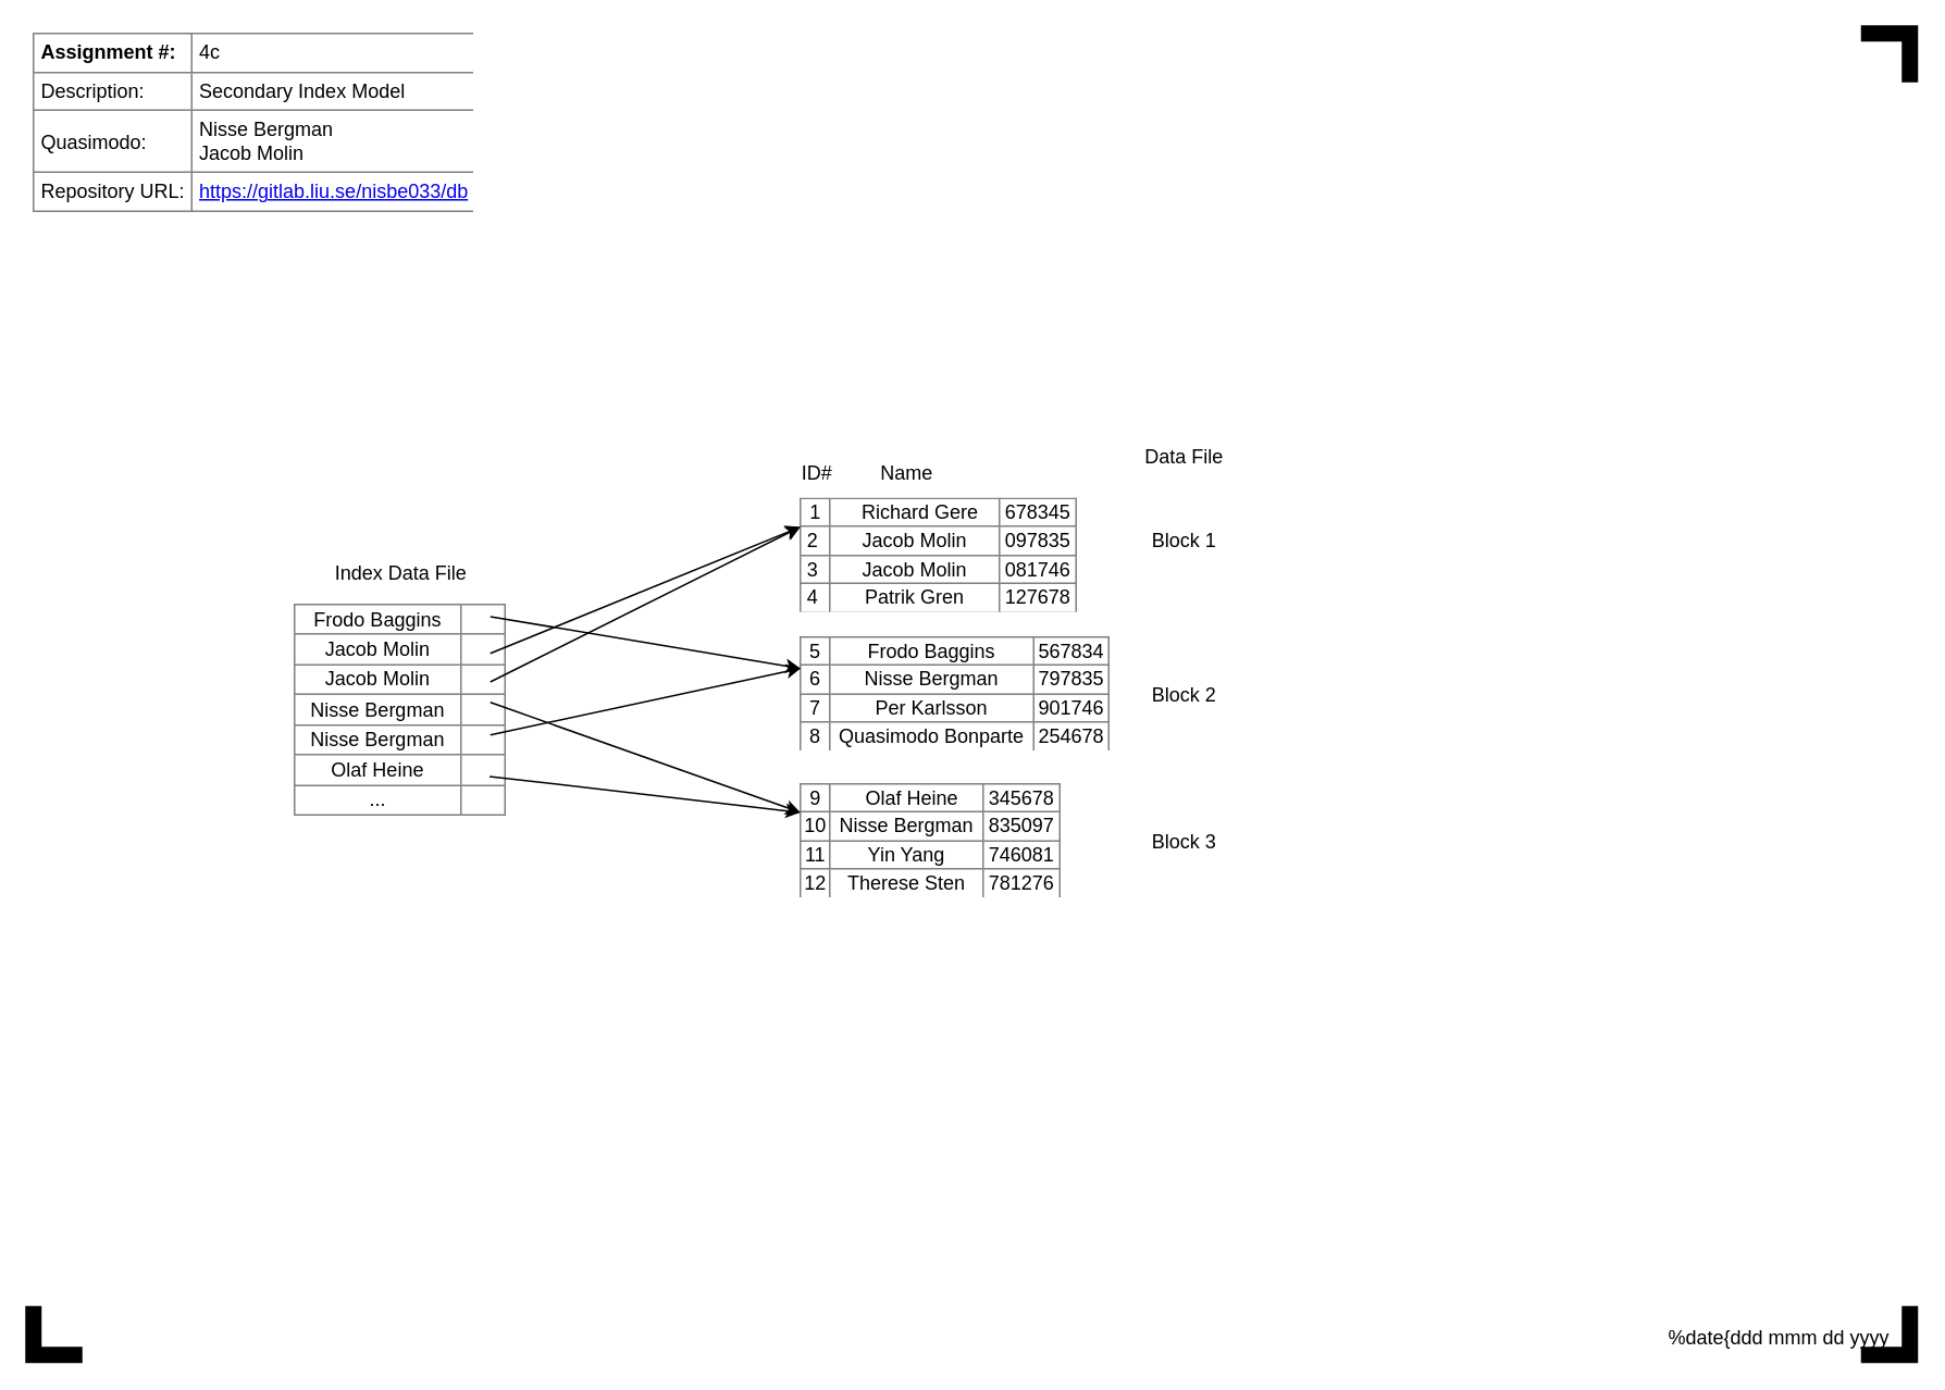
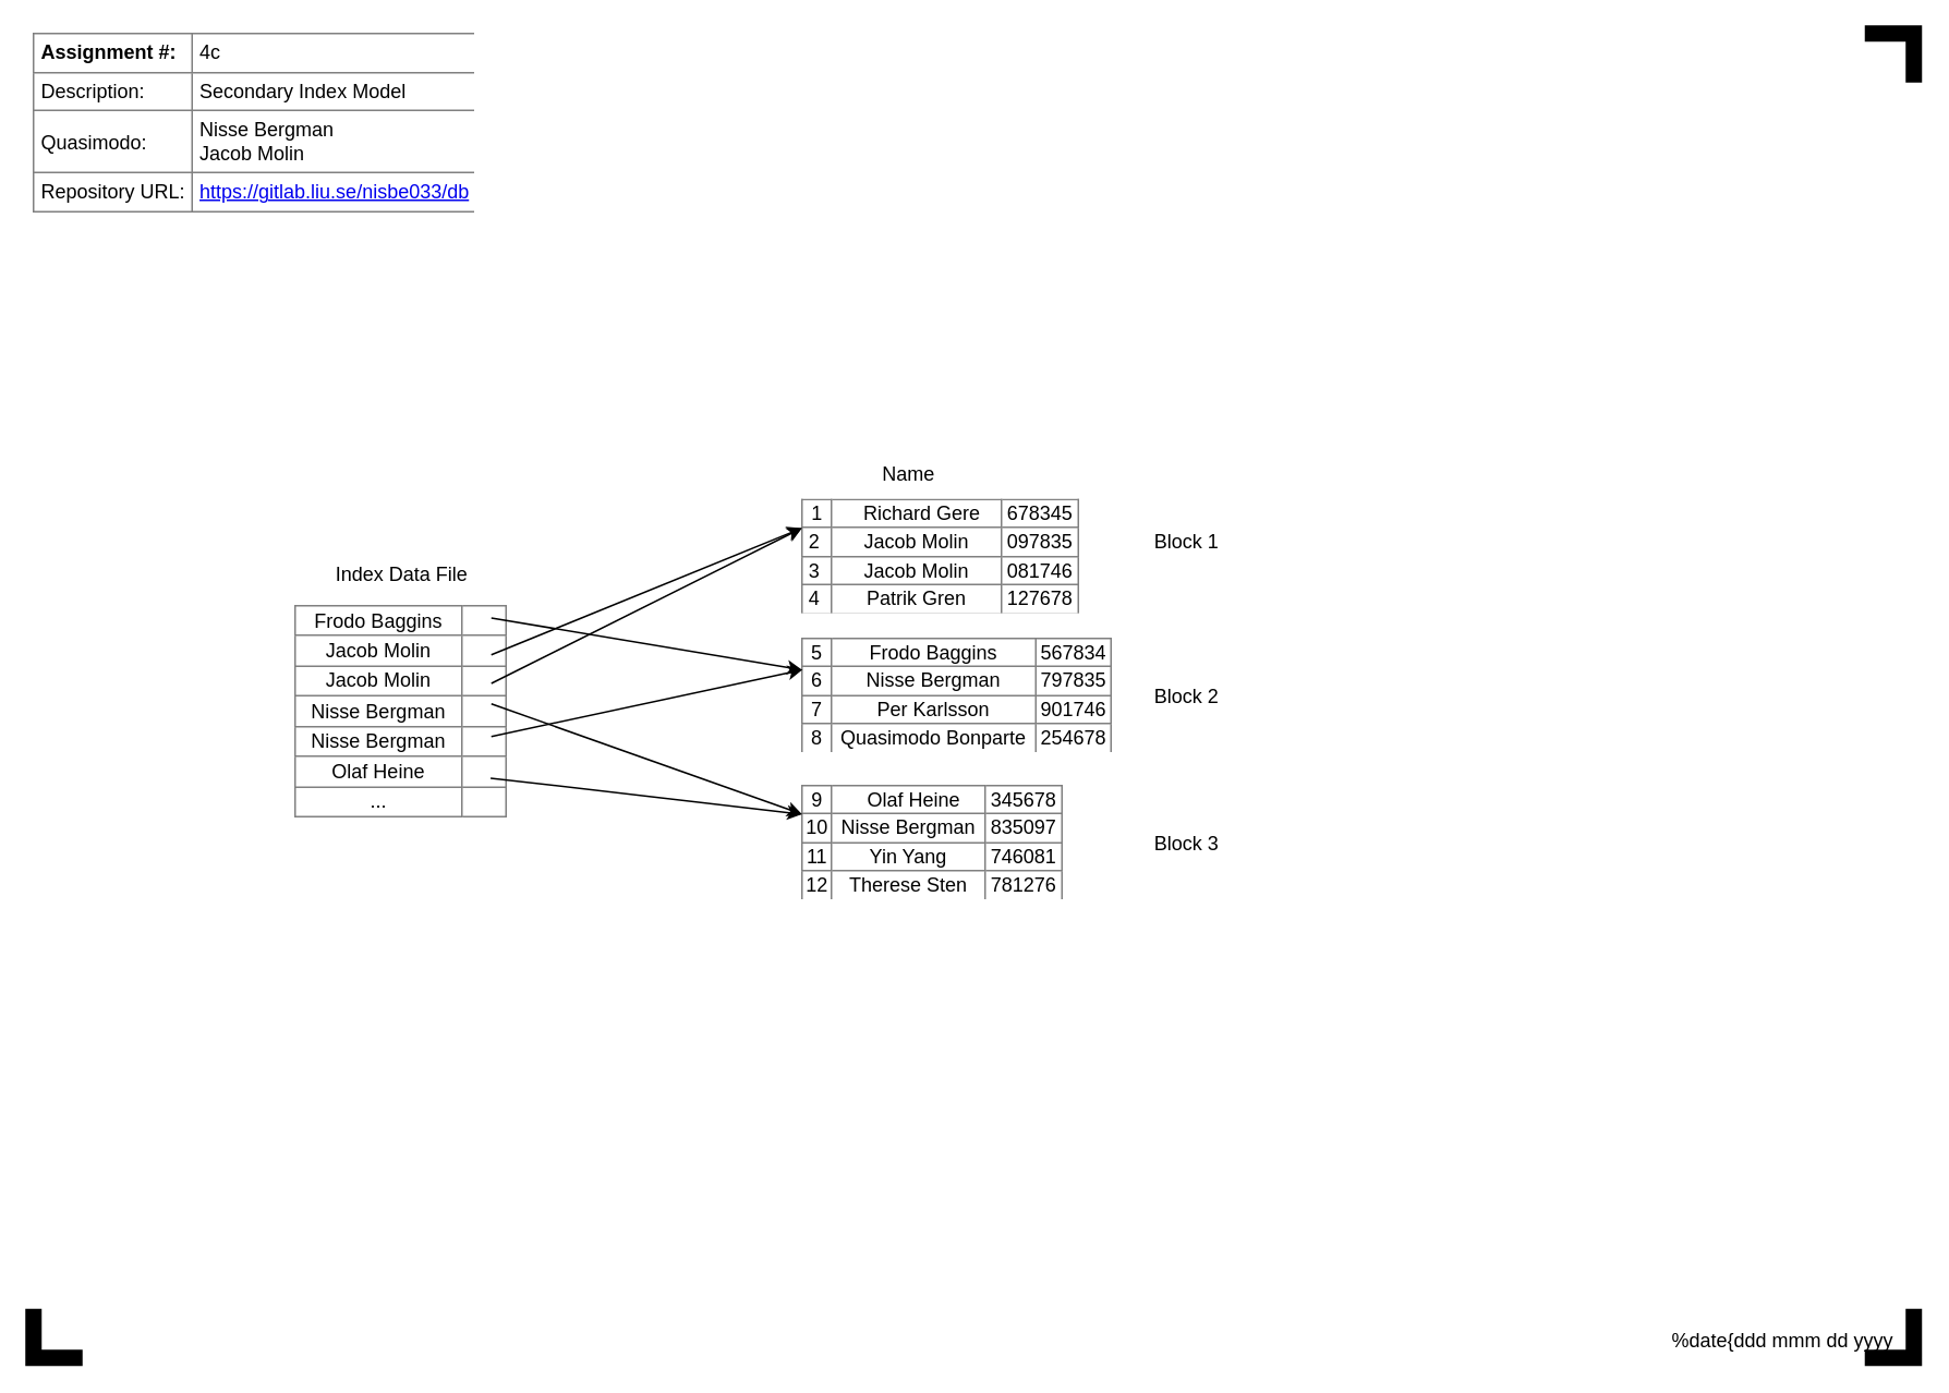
  <mxCell id="0" />
  <mxCell id="1" parent="0" />
  <mxCell id="2" value="%date{ddd mmm dd yyyy HH:MM:ss}%" style="text;html=1;align=center;verticalAlign=middle;whiteSpace=wrap;overflow=hidden;movable=0;resizable=0;rotatable=0;deletable=0;editable=0;connectable=0;" parent="1" vertex="1"><mxGeometry x="1010" y="810" width="160" height="20" as="geometry" /></mxCell>
  <mxCell id="3" value="" style="shape=filledEdge;rounded=0;fixDash=1;endArrow=none;strokeWidth=10;edgeStyle=orthogonalEdgeStyle;" parent="1" edge="1"><mxGeometry width="60" height="40" relative="1" as="geometry"><mxPoint x="20" y="800" as="sourcePoint" /><mxPoint x="50" y="830" as="targetPoint" /><Array as="points"><mxPoint x="20" y="830" /></Array></mxGeometry></mxCell>
  <mxCell id="4" value="" style="shape=filledEdge;rounded=0;fixDash=1;endArrow=none;strokeWidth=10;edgeStyle=orthogonalEdgeStyle;" parent="1" edge="1"><mxGeometry width="60" height="40" relative="1" as="geometry"><mxPoint x="1140" y="20" as="sourcePoint" /><mxPoint x="1170" y="50" as="targetPoint" /><Array as="points"><mxPoint x="1170" y="20" /></Array></mxGeometry></mxCell>
  <mxCell id="5" value="" style="shape=filledEdge;rounded=0;fixDash=1;endArrow=none;strokeWidth=10;edgeStyle=orthogonalEdgeStyle;" parent="1" edge="1"><mxGeometry width="60" height="40" relative="1" as="geometry"><mxPoint x="1139.99" y="830" as="sourcePoint" /><mxPoint x="1169.99" y="800" as="targetPoint" /><Array as="points"><mxPoint x="1169.99" y="830" /></Array></mxGeometry></mxCell>
  <mxCell id="6" value="&lt;table border=&quot;1&quot; width=&quot;100%&quot; cellpadding=&quot;4&quot; style=&quot;width: 100% ; height: 100% ; border-collapse: collapse&quot;&gt;&lt;tbody&gt;&lt;tr&gt;&lt;th&gt;Assignment #:&lt;/th&gt;&lt;td&gt;4c&lt;br&gt;&lt;/td&gt;&lt;/tr&gt;&lt;tr&gt;&lt;td&gt;Description:&lt;/td&gt;&lt;td&gt;Secondary Index Model&lt;/td&gt;&lt;/tr&gt;&lt;tr&gt;&lt;td&gt;Quasimodo:&lt;/td&gt;&lt;td&gt;Nisse Bergman&lt;br&gt;Jacob Molin&lt;/td&gt;&lt;/tr&gt;&lt;tr&gt;&lt;td&gt;Repository URL:&lt;/td&gt;&lt;td&gt;&lt;a href=&quot;https://gitlab.liu.se/alial32/db&quot;&gt;https://gitlab.liu.se/nisbe033/db&lt;/a&gt;&lt;/td&gt;&lt;/tr&gt;&lt;/tbody&gt;&lt;/table&gt;" style="text;html=1;strokeColor=none;fillColor=none;overflow=fill;" parent="1" vertex="1"><mxGeometry x="20" y="20" width="270" height="110" as="geometry" /></mxCell>
  <mxCell id="7" value="&lt;table border=&quot;1&quot; width=&quot;100%&quot; style=&quot;width: 100% ; height: 100% ; border-collapse: collapse&quot;&gt;&lt;tbody&gt;&lt;tr&gt;&lt;td style=&quot;text-align: center&quot;&gt;Frodo Baggins&lt;/td&gt;&lt;td style=&quot;text-align: center&quot;&gt;&amp;nbsp; &amp;nbsp; &amp;nbsp;&amp;nbsp;&lt;/td&gt;&lt;/tr&gt;&lt;tr&gt;&lt;td style=&quot;text-align: center&quot;&gt;Jacob Molin&lt;/td&gt;&lt;td style=&quot;text-align: center&quot;&gt;&lt;br&gt;&lt;/td&gt;&lt;/tr&gt;&lt;tr&gt;&lt;td style=&quot;text-align: center&quot;&gt;Jacob Molin&lt;br&gt;&lt;/td&gt;&lt;td style=&quot;text-align: center&quot;&gt;&lt;br&gt;&lt;/td&gt;&lt;/tr&gt;&lt;tr&gt;&lt;td style=&quot;text-align: center&quot;&gt;Nisse Bergman&lt;br&gt;&lt;/td&gt;&lt;td style=&quot;text-align: center&quot;&gt;&lt;br&gt;&lt;/td&gt;&lt;/tr&gt;&lt;tr&gt;&lt;td style=&quot;text-align: center&quot;&gt;Nisse Bergman&lt;br&gt;&lt;/td&gt;&lt;td style=&quot;text-align: center&quot;&gt;&lt;br&gt;&lt;/td&gt;&lt;/tr&gt;&lt;tr&gt;&lt;td style=&quot;text-align: center&quot;&gt;Olaf Heine&lt;/td&gt;&lt;td style=&quot;text-align: center&quot;&gt;&lt;br&gt;&lt;/td&gt;&lt;/tr&gt;&lt;tr&gt;&lt;td style=&quot;text-align: center&quot;&gt;...&lt;/td&gt;&lt;td&gt;&lt;br&gt;&lt;/td&gt;&lt;/tr&gt;&lt;/tbody&gt;&lt;/table&gt;" style="text;html=1;strokeColor=none;overflow=fill;recursiveResize=1;autosize=1;" parent="1" vertex="1"><mxGeometry x="180" y="370" width="130" height="130" as="geometry" /></mxCell>
  <mxCell id="8" style="edgeStyle=orthogonalEdgeStyle;rounded=0;orthogonalLoop=1;jettySize=auto;html=1;exitX=0.25;exitY=1;exitDx=0;exitDy=0;entryX=0.177;entryY=1.025;entryDx=0;entryDy=0;entryPerimeter=0;" parent="1" edge="1"><mxGeometry relative="1" as="geometry"><Array as="points"><mxPoint x="838" y="730" /><mxPoint x="700" y="730" /><mxPoint x="700" y="230" /><mxPoint x="809" y="230" /></Array><mxPoint x="808.94" y="191" as="targetPoint" /></mxGeometry></mxCell>
  <mxCell id="9" value="&lt;table border=&quot;1&quot; width=&quot;100%&quot; style=&quot;width: 100% ; height: 100% ; border-collapse: collapse&quot;&gt;&lt;tbody&gt;&lt;tr&gt;&lt;td style=&quot;text-align: center&quot;&gt;&amp;nbsp;1&amp;nbsp;&lt;/td&gt;&lt;td style=&quot;text-align: center&quot;&gt;&amp;nbsp; &amp;nbsp; Richard Gere&amp;nbsp;&amp;nbsp;&lt;br&gt;&lt;/td&gt;&lt;td style=&quot;text-align: center&quot;&gt;678345&lt;/td&gt;&lt;/tr&gt;&lt;tr&gt;&lt;td style=&quot;text-align: center&quot;&gt;2&amp;nbsp;&lt;/td&gt;&lt;td style=&quot;text-align: center&quot;&gt;Jacob Molin&lt;/td&gt;&lt;td style=&quot;text-align: center&quot;&gt;097835&lt;/td&gt;&lt;/tr&gt;&lt;tr&gt;&lt;td style=&quot;text-align: center&quot;&gt;3&amp;nbsp;&lt;/td&gt;&lt;td style=&quot;text-align: center&quot;&gt;Jacob Molin&lt;/td&gt;&lt;td style=&quot;text-align: center&quot;&gt;081746&lt;/td&gt;&lt;/tr&gt;&lt;tr&gt;&lt;td style=&quot;text-align: center&quot;&gt;4&amp;nbsp;&lt;/td&gt;&lt;td style=&quot;text-align: center&quot;&gt;Patrik Gren&lt;/td&gt;&lt;td style=&quot;text-align: center&quot;&gt;127678&lt;/td&gt;&lt;/tr&gt;&lt;/tbody&gt;&lt;/table&gt;" style="text;html=1;strokeColor=none;overflow=fill;recursiveResize=1;autosize=1;" vertex="1" parent="1"><mxGeometry x="490" y="305" width="170" height="70" as="geometry" /></mxCell>
  <mxCell id="10" value="&lt;table border=&quot;1&quot; width=&quot;100%&quot; style=&quot;width: 100% ; height: 100% ; border-collapse: collapse&quot;&gt;&lt;tbody&gt;&lt;tr&gt;&lt;td style=&quot;text-align: center&quot;&gt;&amp;nbsp;5&amp;nbsp;&lt;/td&gt;&lt;td style=&quot;text-align: center&quot;&gt;Frodo Baggins&lt;/td&gt;&lt;td style=&quot;text-align: center&quot;&gt;567834&lt;/td&gt;&lt;/tr&gt;&lt;tr&gt;&lt;td style=&quot;text-align: center&quot;&gt;6&lt;/td&gt;&lt;td style=&quot;text-align: center&quot;&gt;Nisse Bergman&lt;/td&gt;&lt;td style=&quot;text-align: center&quot;&gt;797835&lt;/td&gt;&lt;/tr&gt;&lt;tr&gt;&lt;td style=&quot;text-align: center&quot;&gt;7&lt;/td&gt;&lt;td style=&quot;text-align: center&quot;&gt;Per Karlsson&lt;/td&gt;&lt;td style=&quot;text-align: center&quot;&gt;901746&lt;/td&gt;&lt;/tr&gt;&lt;tr&gt;&lt;td style=&quot;text-align: center&quot;&gt;8&lt;/td&gt;&lt;td style=&quot;text-align: center&quot;&gt;Quasimodo Bonparte&lt;/td&gt;&lt;td style=&quot;text-align: center&quot;&gt;254678&lt;/td&gt;&lt;/tr&gt;&lt;/tbody&gt;&lt;/table&gt;" style="text;html=1;strokeColor=none;overflow=fill;recursiveResize=1;autosize=1;" vertex="1" parent="1"><mxGeometry x="490" y="390" width="190" height="70" as="geometry" /></mxCell>
  <mxCell id="11" value="&lt;table border=&quot;1&quot; width=&quot;100%&quot; style=&quot;width: 100% ; height: 100% ; border-collapse: collapse&quot;&gt;&lt;tbody&gt;&lt;tr&gt;&lt;td style=&quot;text-align: center&quot;&gt;9&lt;/td&gt;&lt;td style=&quot;text-align: center&quot;&gt;&amp;nbsp; &amp;nbsp; Olaf Heine&amp;nbsp;&amp;nbsp;&lt;br&gt;&lt;/td&gt;&lt;td style=&quot;text-align: center&quot;&gt;345678&lt;/td&gt;&lt;/tr&gt;&lt;tr&gt;&lt;td style=&quot;text-align: center&quot;&gt;10&lt;/td&gt;&lt;td style=&quot;text-align: center&quot;&gt;Nisse Bergman&lt;/td&gt;&lt;td style=&quot;text-align: center&quot;&gt;835097&lt;/td&gt;&lt;/tr&gt;&lt;tr&gt;&lt;td style=&quot;text-align: center&quot;&gt;11&lt;/td&gt;&lt;td style=&quot;text-align: center&quot;&gt;Yin Yang&lt;/td&gt;&lt;td style=&quot;text-align: center&quot;&gt;746081&lt;/td&gt;&lt;/tr&gt;&lt;tr&gt;&lt;td style=&quot;text-align: center&quot;&gt;12&lt;/td&gt;&lt;td style=&quot;text-align: center&quot;&gt;Therese Sten&lt;/td&gt;&lt;td style=&quot;text-align: center&quot;&gt;781276&lt;/td&gt;&lt;/tr&gt;&lt;/tbody&gt;&lt;/table&gt;" style="text;html=1;strokeColor=none;overflow=fill;recursiveResize=1;autosize=1;" vertex="1" parent="1"><mxGeometry x="490" y="480" width="160" height="70" as="geometry" /></mxCell>
  <mxCell id="12" style="rounded=0;orthogonalLoop=1;jettySize=auto;html=1;exitX=1;exitY=0;exitDx=0;exitDy=0;entryX=0;entryY=0.25;entryDx=0;entryDy=0;" edge="1" parent="1" target="9"><mxGeometry relative="1" as="geometry"><mxPoint x="480" y="442.5" as="targetPoint" /><mxPoint x="300" y="400" as="sourcePoint" /></mxGeometry></mxCell>
  <mxCell id="13" style="rounded=0;orthogonalLoop=1;jettySize=auto;html=1;exitX=1;exitY=0;exitDx=0;exitDy=0;entryX=0;entryY=0.25;entryDx=0;entryDy=0;" edge="1" parent="1" target="9"><mxGeometry relative="1" as="geometry"><mxPoint x="490" y="310" as="targetPoint" /><mxPoint x="300" y="417.5" as="sourcePoint" /></mxGeometry></mxCell>
  <mxCell id="14" style="rounded=0;orthogonalLoop=1;jettySize=auto;html=1;exitX=1;exitY=0;exitDx=0;exitDy=0;" edge="1" parent="1" target="10"><mxGeometry relative="1" as="geometry"><mxPoint x="490" y="270" as="targetPoint" /><mxPoint x="300" y="377.5" as="sourcePoint" /></mxGeometry></mxCell>
  <mxCell id="15" style="rounded=0;orthogonalLoop=1;jettySize=auto;html=1;exitX=1;exitY=0;exitDx=0;exitDy=0;entryX=0;entryY=0.25;entryDx=0;entryDy=0;" edge="1" parent="1" target="11"><mxGeometry relative="1" as="geometry"><mxPoint x="490" y="322.5" as="targetPoint" /><mxPoint x="300" y="430" as="sourcePoint" /></mxGeometry></mxCell>
  <mxCell id="16" style="rounded=0;orthogonalLoop=1;jettySize=auto;html=1;exitX=1;exitY=0;exitDx=0;exitDy=0;entryX=0.002;entryY=0.273;entryDx=0;entryDy=0;entryPerimeter=0;" edge="1" parent="1" target="10"><mxGeometry relative="1" as="geometry"><mxPoint x="490" y="552.5" as="targetPoint" /><mxPoint x="300" y="450" as="sourcePoint" /></mxGeometry></mxCell>
  <mxCell id="17" style="rounded=0;orthogonalLoop=1;jettySize=auto;html=1;exitX=1;exitY=0;exitDx=0;exitDy=0;entryX=0;entryY=0.25;entryDx=0;entryDy=0;" edge="1" parent="1" target="11"><mxGeometry relative="1" as="geometry"><mxPoint x="490" y="440" as="targetPoint" /><mxPoint x="299.56" y="475.43" as="sourcePoint" /></mxGeometry></mxCell>
- <mxCell id="18" value="Data File" style="text;html=1;align=center;verticalAlign=middle;resizable=0;points=[];autosize=1;" vertex="1" parent="1"><mxGeometry x="695" y="270" width="60" height="20" as="geometry" /></mxCell>
  <mxCell id="19" value="Block 1" style="text;html=1;align=center;verticalAlign=middle;resizable=0;points=[];autosize=1;" vertex="1" parent="1"><mxGeometry x="700" y="321" width="50" height="20" as="geometry" /></mxCell>
  <mxCell id="20" value="Block 2" style="text;html=1;align=center;verticalAlign=middle;resizable=0;points=[];autosize=1;" vertex="1" parent="1"><mxGeometry x="700" y="416" width="50" height="20" as="geometry" /></mxCell>
  <mxCell id="21" value="Block 3" style="text;html=1;align=center;verticalAlign=middle;resizable=0;points=[];autosize=1;" vertex="1" parent="1"><mxGeometry x="700" y="506" width="50" height="20" as="geometry" /></mxCell>
  <mxCell id="22" value="Index Data File" style="text;html=1;align=center;verticalAlign=middle;resizable=0;points=[];autosize=1;" vertex="1" parent="1"><mxGeometry x="195" y="341" width="100" height="20" as="geometry" /></mxCell>
- <mxCell id="23" value="ID#" style="text;html=1;align=center;verticalAlign=middle;resizable=0;points=[];autosize=1;" vertex="1" parent="1"><mxGeometry x="485" y="280" width="30" height="20" as="geometry" /></mxCell>
  <mxCell id="24" value="Name" style="text;html=1;align=center;verticalAlign=middle;resizable=0;points=[];autosize=1;" vertex="1" parent="1"><mxGeometry x="530" y="280" width="50" height="20" as="geometry" /></mxCell>
